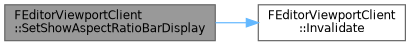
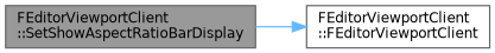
  digraph {
    rankdir=LR
    node [fontname=Helvetica fontsize=10 shape=box style=filled]
    n1 [color=gray40 fillcolor=grey60 fontcolor=black height=0.2 label="FEditorViewportClient\l::SetShowAspectRatioBarDisplay" width=0.4]
-   n2 [color=grey40 fillcolor=white height=0.2 label="FEditorViewportClient\l::Invalidate" width=0.4]
+   n2 [color=grey40 fillcolor=white height=0.2 label="FEditorViewportClient\l::FEditorViewportClient" width=0.4]
    n1 -> n2 [color=steelblue1 fontname=Helvetica fontsize=10 labelfontname=Helvetica labelfontsize=10 style=solid]
  }
